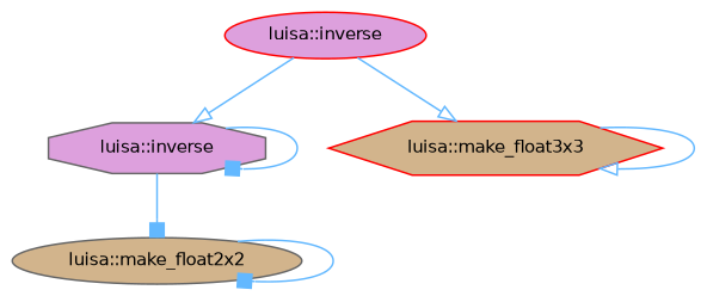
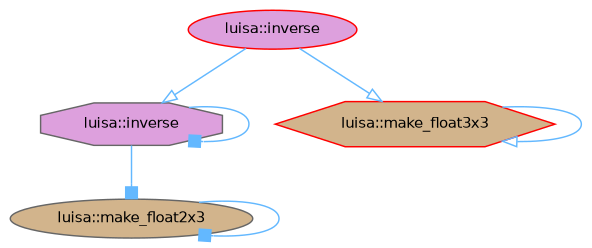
  digraph {
    rankdir=TB
    node [color=red fillcolor=plum fontname=Helvetica fontsize=10 shape=ellipse style=filled]
    edge [color=steelblue1 fontname=Helvetica fontsize=10 labelfontname=Helvetica labelfontsize=10 style=solid arrowhead=onormal]
    n1 [fontcolor=black height=0.2 label="luisa::inverse" width=0.4]
    n2 [color=gray40 height=0.2 label="luisa::inverse" shape=octagon width=0.4]
    n3 [fillcolor=tan height=0.2 label="luisa::make_float3x3" shape=hexagon width=0.4]
-   n4 [color=gray40 fillcolor=tan height=0.2 label="luisa::make_float2x2" width=0.4]
+   n4 [color=gray40 fillcolor=tan height=0.2 label="luisa::make_float2x3" width=0.4]
    n1 -> n2
    n1 -> n3
    n2 -> n2 [arrowhead=box]
    n2 -> n4 [arrowhead=box]
    n3 -> n3
    n4 -> n4 [arrowhead=box]
  }
